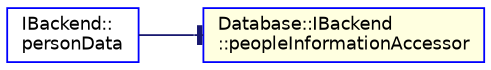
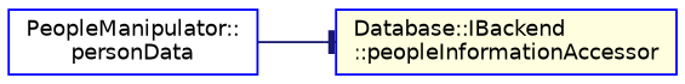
  digraph {
    rankdir=LR
    node [color=blue fontname=Helvetica fontsize=10 shape=record style=filled]
-   n1 [fillcolor=white fontcolor=black height=0.2 label="IBackend::\lpersonData" width=0.4]
+   n1 [fillcolor=white fontcolor=black height=0.2 label="PeopleManipulator::\lpersonData" width=0.4]
    n2 [fillcolor=lightyellow height=0.2 label="Database::IBackend\l::peopleInformationAccessor" width=0.4]
    n1 -> n2 [color=midnightblue fontname=Helvetica fontsize=10 labelfontname=Helvetica labelfontsize=10 style=solid arrowhead=tee]
  }
